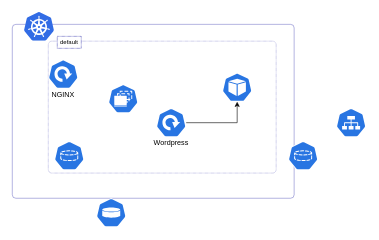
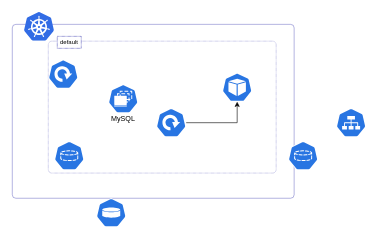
  <mxCell id="0" />
  <mxCell id="1" parent="0" />
  <mxCell id="2" value="" style="rounded=1;whiteSpace=wrap;html=1;labelBackgroundColor=none;glass=0;sketch=0;shadow=0;arcSize=12;absoluteArcSize=1;opacity=50;strokeColor=#000099;" vertex="1" parent="1"><mxGeometry x="20" y="40" width="470" height="290" as="geometry" /></mxCell>
  <mxCell id="3" value="" style="rounded=1;whiteSpace=wrap;html=1;labelBackgroundColor=none;glass=0;sketch=0;shadow=0;arcSize=12;absoluteArcSize=1;opacity=50;strokeColor=#000099;dashed=1;dashPattern=1 1;" vertex="1" parent="1"><mxGeometry x="80" y="68" width="380" height="220" as="geometry" /></mxCell>
  <mxCell id="4" value="" style="html=1;dashed=0;whitespace=wrap;fillColor=#2875E2;strokeColor=#ffffff;points=[[0.005,0.63,0],[0.1,0.2,0],[0.9,0.2,0],[0.5,0,0],[0.995,0.63,0],[0.72,0.99,0],[0.5,1,0],[0.28,0.99,0]];shape=mxgraph.kubernetes.icon;prIcon=pv" vertex="1" parent="1"><mxGeometry x="160" y="330" width="50" height="48" as="geometry" /></mxCell>
  <mxCell id="5" value="" style="html=1;dashed=0;whitespace=wrap;fillColor=#2875E2;strokeColor=#ffffff;points=[[0.005,0.63,0],[0.1,0.2,0],[0.9,0.2,0],[0.5,0,0],[0.995,0.63,0],[0.72,0.99,0],[0.5,1,0],[0.28,0.99,0]];shape=mxgraph.kubernetes.icon;prIcon=pvc" vertex="1" parent="1"><mxGeometry x="480" y="235" width="50" height="48" as="geometry" /></mxCell>
  <mxCell id="6" value="" style="html=1;dashed=0;whitespace=wrap;fillColor=#2875E2;strokeColor=#ffffff;points=[[0.005,0.63,0],[0.1,0.2,0],[0.9,0.2,0],[0.5,0,0],[0.995,0.63,0],[0.72,0.99,0],[0.5,1,0],[0.28,0.99,0]];shape=mxgraph.kubernetes.icon;prIcon=pvc" vertex="1" parent="1"><mxGeometry x="90" y="235" width="50" height="48" as="geometry" /></mxCell>
  <mxCell id="7" value="" style="html=1;dashed=0;whitespace=wrap;fillColor=#2875E2;strokeColor=#ffffff;points=[[0.005,0.63,0],[0.1,0.2,0],[0.9,0.2,0],[0.5,0,0],[0.995,0.63,0],[0.72,0.99,0],[0.5,1,0],[0.28,0.99,0]];shape=mxgraph.kubernetes.icon;prIcon=svc" vertex="1" parent="1"><mxGeometry x="560" y="180" width="50" height="48" as="geometry" /></mxCell>
  <mxCell id="8" value="" style="group" vertex="1" connectable="0" parent="1"><mxGeometry x="80" y="99" width="50" height="70" as="geometry" /></mxCell>
  <mxCell id="9" value="" style="html=1;dashed=0;whitespace=wrap;fillColor=#2875E2;strokeColor=#ffffff;points=[[0.005,0.63,0],[0.1,0.2,0],[0.9,0.2,0],[0.5,0,0],[0.995,0.63,0],[0.72,0.99,0],[0.5,1,0],[0.28,0.99,0]];shape=mxgraph.kubernetes.icon;prIcon=deploy;labelBackgroundColor=none;" vertex="1" parent="8"><mxGeometry width="50" height="48" as="geometry" /></mxCell>
- <mxCell id="10" value="NGINX" style="text;html=1;strokeColor=none;fillColor=none;align=center;verticalAlign=middle;whiteSpace=wrap;rounded=0;labelBackgroundColor=none;" vertex="1" parent="8"><mxGeometry x="5" y="48" width="40" height="20" as="geometry" /></mxCell>
  <mxCell id="11" value="" style="group" vertex="1" connectable="0" parent="1"><mxGeometry x="260" y="180" width="50" height="70" as="geometry" /></mxCell>
  <mxCell id="12" value="" style="html=1;dashed=0;whitespace=wrap;fillColor=#2875E2;strokeColor=#ffffff;points=[[0.005,0.63,0],[0.1,0.2,0],[0.9,0.2,0],[0.5,0,0],[0.995,0.63,0],[0.72,0.99,0],[0.5,1,0],[0.28,0.99,0]];shape=mxgraph.kubernetes.icon;prIcon=deploy;labelBackgroundColor=none;" vertex="1" parent="11"><mxGeometry width="50" height="48" as="geometry" /></mxCell>
- <mxCell id="13" value="Wordpress" style="text;html=1;strokeColor=none;fillColor=none;align=center;verticalAlign=middle;whiteSpace=wrap;rounded=0;labelBackgroundColor=none;" vertex="1" parent="11"><mxGeometry x="5" y="48" width="40" height="20" as="geometry" /></mxCell>
  <mxCell id="14" value="" style="group" vertex="1" connectable="0" parent="1"><mxGeometry x="180" y="140" width="50" height="68" as="geometry" /></mxCell>
  <mxCell id="15" value="" style="html=1;dashed=0;whitespace=wrap;fillColor=#2875E2;strokeColor=#ffffff;points=[[0.005,0.63,0],[0.1,0.2,0],[0.9,0.2,0],[0.5,0,0],[0.995,0.63,0],[0.72,0.99,0],[0.5,1,0],[0.28,0.99,0]];shape=mxgraph.kubernetes.icon;prIcon=ds;labelBackgroundColor=none;" vertex="1" parent="14"><mxGeometry width="50" height="48" as="geometry" /></mxCell>
+ <mxCell id="16" value="MySQL" style="text;html=1;strokeColor=none;fillColor=none;align=center;verticalAlign=middle;whiteSpace=wrap;rounded=0;labelBackgroundColor=none;" vertex="1" parent="14"><mxGeometry x="5" y="48" width="40" height="20" as="geometry" /></mxCell>
  <mxCell id="17" value="" style="html=1;dashed=0;whitespace=wrap;fillColor=#2875E2;strokeColor=#ffffff;points=[[0.005,0.63,0],[0.1,0.2,0],[0.9,0.2,0],[0.5,0,0],[0.995,0.63,0],[0.72,0.99,0],[0.5,1,0],[0.28,0.99,0]];shape=mxgraph.kubernetes.icon;prIcon=pod;labelBackgroundColor=none;" vertex="1" parent="1"><mxGeometry x="370" y="121" width="50" height="48" as="geometry" /></mxCell>
  <mxCell id="18" value="" style="aspect=fixed;html=1;points=[];align=center;image;fontSize=12;image=img/lib/mscae/Kubernetes.svg;labelBackgroundColor=none;" vertex="1" parent="1"><mxGeometry x="40" y="20" width="50" height="48" as="geometry" /></mxCell>
  <mxCell id="19" style="edgeStyle=orthogonalEdgeStyle;rounded=0;orthogonalLoop=1;jettySize=auto;html=1;entryX=0.5;entryY=1;entryDx=0;entryDy=0;entryPerimeter=0;" edge="1" parent="1" source="12" target="17"><mxGeometry relative="1" as="geometry" /></mxCell>
  <mxCell id="20" value="default" style="text;html=1;align=center;verticalAlign=middle;whiteSpace=wrap;rounded=0;shadow=0;glass=0;dashed=1;dashPattern=1 1;labelBackgroundColor=none;sketch=0;fontSize=10;arcSize=12;strokeColor=#000099;fillColor=#ffffff;" vertex="1" parent="1"><mxGeometry x="95" y="60" width="40" height="20" as="geometry" /></mxCell>
